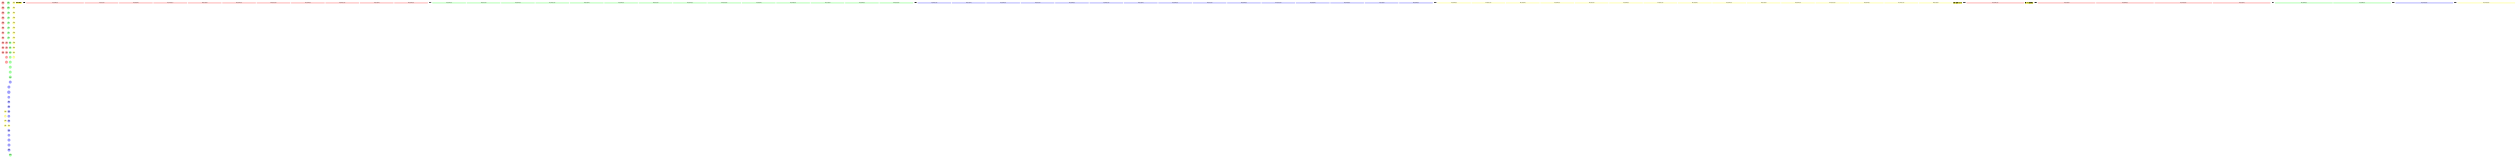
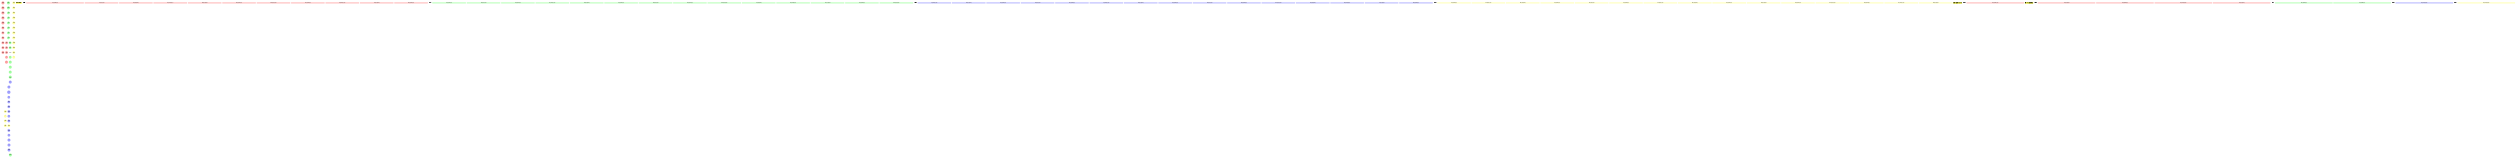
  digraph {
    fontname=Lato
    mclimit=50
    nodesep=0.5
    rankdir=TB
    ranksep=1.25
    node [fillcolor="#A0FFA0" fontname=Lato shape=rect style=filled]
    edge [fontname=Lato]
    n1 [fillcolor="#FFA0A0" label="ADCD SOC0" shape=circle]
    n2 [fillcolor="#FFA0A0" label="ADCD SOC1" shape=circle]
    n3 [fillcolor="#FFA0A0" label="ADCD SOC2" shape=circle]
    n4 [fillcolor="#FFA0A0" label="ADCD SOC3" shape=circle]
    n5 [fillcolor="#FFA0A0" label="ADCD SOC4" shape=circle]
    n6 [fillcolor="#FFA0A0" label="ADCD SOC5" shape=circle]
    n7 [fillcolor="#FFA0A0" label="ADCD SOC6" shape=circle]
    n8 [fillcolor="#FFA0A0" label="ADCD SOC7" shape=circle]
    n9 [fillcolor="#FFA0A0" label="ADCD SOC8" shape=circle]
    n10 [fillcolor="#FFA0A0" label="ADCD SOC9" shape=circle]
    n11 [fillcolor="#FFA0A0" label="ADCD SOC10" shape=circle]
    n12 [fillcolor="#FFA0A0" label="ADCD SOC11" shape=circle]
    n13 [fillcolor="#FFA0A0" label="ADCD SOC12" shape=circle]
    n14 [fillcolor="#FFA0A0" label="ADCD SOC13" shape=circle]
    n15 [fillcolor="#FFA0A0" label="ADCD SOC14" shape=circle]
    n16 [fillcolor="#FFA0A0" label="ADCD SOC15" shape=circle]
    n17 [label="ADCA SOC0" shape=circle]
    n18 [label="ADCA SOC1" shape=circle]
    n19 [label="ADCA SOC2" shape=circle]
    n20 [label="ADCA SOC3" shape=circle]
    n21 [label="ADCA SOC4" shape=circle]
    n22 [label="ADCA SOC5" shape=circle]
    n23 [label="ADCA SOC6" shape=circle]
    n24 [label="ADCA SOC7" shape=circle]
-   n25 [label="ADCA SOC8" shape=circle]
+   n25 [fillcolor=white label="ADCA SOC8" shape=circle]
    n26 [label="ADCA SOC9" shape=circle]
    n27 [label="ADCA SOC10" shape=circle]
    n28 [label="ADCA SOC11" shape=circle]
    n29 [label="ADCA SOC12" shape=circle]
    n30 [label="ADCA SOC13" shape=circle]
    n31 [fillcolor="#A0A0FF" label="ADCC SOC14" shape=circle]
    n32 [label="ADCA SOC14" shape=circle]
    n33 [label="ADCA SOC15" shape=circle]
    n34 [fillcolor="#A0A0FF" label="ADCC SYSCLK0" shape=circle]
    n35 [fillcolor="#A0A0FF" label="ADCC SOC1" shape=circle]
    n36 [fillcolor="#A0A0FF" label="ADCC SOC2" shape=circle]
    n37 [fillcolor="#A0A0FF" label="ADCC SOC3" shape=circle]
    n38 [fillcolor="#A0A0FF" label="ADCC SOC4" shape=circle]
    n39 [fillcolor="#A0A0FF" label="ADCC SOC5" shape=circle]
    n40 [fillcolor="#A0A0FF" label="ADCC SOC6" shape=circle]
    n41 [fillcolor="#FFFFA0" label="ADCC SOC7" shape=circle]
    n42 [fillcolor="#A0A0FF" label="ADCC SOC8" shape=circle]
    n43 [fillcolor="#A0A0FF" label="ADCC SOC9" shape=circle]
    n44 [fillcolor="#A0A0FF" label="ADCC SOC10" shape=circle]
    n45 [fillcolor="#A0A0FF" label="ADCC SOC11" shape=circle]
    n46 [fillcolor="#A0A0FF" label="ADCC SOC12" shape=circle]
    n47 [label="ADCC SOC13" shape=circle]
    n48 [fillcolor="#A0A0FF" label="ADCC SOC15" shape=circle]
    n49 [fillcolor="#FFFFA0" label="ADCB SOC0" shape=circle]
    n50 [fillcolor="#FFFFA0" label="ADCB SOC1" shape=circle]
    n51 [fillcolor="#FFFFA0" label="ADCB SOC2" shape=circle]
    n52 [fillcolor="#FFFFA0" label="ADCB SOC3" shape=circle]
    n53 [fillcolor="#FFFFA0" label="ADCB SOC4" shape=circle]
    n54 [fillcolor="#FFFFA0" label="ADCB SOC5" shape=circle]
    n55 [fillcolor="#FFFFA0" label="ADCB SOC6" shape=circle]
    n56 [fillcolor="#FFFFA0" label="ADCB SOC7" shape=circle]
    n57 [fillcolor="#FFFFA0" label="ADCB SOC8" shape=circle]
    n58 [fillcolor="#FFFFA0" label="ADCB SOC9" shape=circle]
    n59 [fillcolor="#FFFFA0" label="ADCB SOC10" shape=circle]
    n60 [fillcolor="#FFFFA0" label="ADCB SOC11" shape=circle]
    n61 [fillcolor="#FFFFA0" label="ADCB SOC12" shape=circle]
    n62 [fillcolor="#FFFFA0" label="ADCB SOC13" shape=circle]
    n63 [fillcolor="#FFFFA0" label="ADCB SOC14" shape=circle]
    n64 [fillcolor="#FFFFA0" label="ADCB SOC15" shape=circle]
    n65 [color=white fillcolor=yellow fontsize=40 label="Software only"]
    n66 [color=white fillcolor=white fontsize=40 label=ADCD]
    n67 [fillcolor="#FFA0A0" label="soc1 (S+H[SYSCLK]: 31, Conv[SYSCLK]: 41)" width=36.000]
    n68 [fillcolor="#FFA0A0" label="soc6 (S+H[SYSCLK]: 1, Conv[SYSCLK]: 41)" width=21.000]
    n69 [fillcolor="#FFA0A0" label="soc7 (S+H[SYSCLK]: 1, Conv[SYSCLK]: 41)" width=21.000]
    n70 [fillcolor="#FFA0A0" label="soc8 (S+H[SYSCLK]: 1, Conv[SYSCLK]: 41)" width=21.000]
    n71 [fillcolor="#FFA0A0" label="soc9 (S+H[SYSCLK]: 1, Conv[SYSCLK]: 41)" width=21.000]
    n72 [fillcolor="#FFA0A0" label="soc10 (S+H[SYSCLK]: 1, Conv[SYSCLK]: 41)" width=21.000]
    n73 [fillcolor="#FFA0A0" label="soc11 (S+H[SYSCLK]: 1, Conv[SYSCLK]: 41)" width=21.000]
    n74 [fillcolor="#FFA0A0" label="soc12 (S+H[SYSCLK]: 1, Conv[SYSCLK]: 41)" width=21.000]
    n75 [fillcolor="#FFA0A0" label="soc13 (S+H[SYSCLK]: 1, Conv[SYSCLK]: 41)" width=21.000]
    n76 [fillcolor="#FFA0A0" label="soc14 (S+H[SYSCLK]: 1, Conv[SYSCLK]: 41)" width=21.000]
    n77 [fillcolor="#FFA0A0" label="soc15 (S+H[SYSCLK]: 1, Conv[SYSCLK]: 41)" width=21.000]
    n78 [color=white fillcolor=white fontsize=40 label=ADCA]
    n79 [label="soc2 (S+H[SYSCLK]: 1, Conv[SYSCLK]: 41)" width=21.000]
    n80 [label="soc3 (S+H[SYSCLK]: 1, Conv[SYSCLK]: 41)" width=21.000]
    n81 [label="soc4 (S+H[SYSCLK]: 1, Conv[SYSCLK]: 41)" width=21.000]
    n82 [label="soc5 (S+H[SYSCLK]: 1, Conv[SYSCLK]: 41)" width=21.000]
    n83 [label="soc6 (S+H[SYSCLK]: 1, Conv[SYSCLK]: 41)" width=21.000]
    n84 [label="soc7 (S+H[SYSCLK]: 1, Conv[SYSCLK]: 41)" width=21.000]
    n85 [label="soc8 (S+H[SYSCLK]: 1, Conv[SYSCLK]: 41)" width=21.000]
    n86 [label="soc9 (S+H[SYSCLK]: 1, Conv[SYSCLK]: 41)" width=21.000]
    n87 [label="soc10 (S+H[SYSCLK]: 1, Conv[SYSCLK]: 41)" width=21.000]
    n88 [label="soc11 (S+H[SYSCLK]: 1, Conv[SYSCLK]: 41)" width=21.000]
    n89 [label="soc12 (S+H[SYSCLK]: 1, Conv[SYSCLK]: 41)" width=21.000]
    n90 [label="soc13 (S+H[SYSCLK]: 1, Conv[SYSCLK]: 41)" width=21.000]
    n91 [label="soc14 (S+H[SYSCLK]: 1, Conv[SYSCLK]: 41)" width=21.000]
    n92 [label="soc15 (S+H[SYSCLK]: 1, Conv[SYSCLK]: 41)" width=21.000]
    n93 [color=white fillcolor=white fontsize=40 label=ADCC]
    n94 [fillcolor="#A0A0FF" label="soc1 (S+H[SYSCLK]: 1, Conv[SYSCLK]: 41)" width=21.000]
    n95 [fillcolor="#A0A0FF" label="soc2 (S+H[SYSCLK]: 1, Conv[SYSCLK]: 41)" width=21.000]
    n96 [fillcolor="#A0A0FF" label="soc3 (S+H[SYSCLK]: 1, Conv[SYSCLK]: 41)" width=21.000]
    n97 [fillcolor="#A0A0FF" label="soc4 (S+H[SYSCLK]: 1, Conv[SYSCLK]: 41)" width=21.000]
    n98 [fillcolor="#A0A0FF" label="soc5 (S+H[SYSCLK]: 1, Conv[SYSCLK]: 41)" width=21.000]
    n99 [fillcolor="#A0A0FF" label="soc6 (S+H[SYSCLK]: 1, Conv[SYSCLK]: 41)" width=21.000]
    n100 [fillcolor="#A0A0FF" label="soc7 (S+H[SYSCLK]: 1, Conv[SYSCLK]: 41)" width=21.000]
    n101 [fillcolor="#A0A0FF" label="soc8 (S+H[SYSCLK]: 1, Conv[SYSCLK]: 41)" width=21.000]
    n102 [fillcolor="#A0A0FF" label="soc9 (S+H[SYSCLK]: 1, Conv[SYSCLK]: 41)" width=21.000]
    n103 [fillcolor="#A0A0FF" label="soc10 (S+H[SYSCLK]: 1, Conv[SYSCLK]: 41)" width=21.000]
    n104 [fillcolor="#A0A0FF" label="soc11 (S+H[SYSCLK]: 1, Conv[SYSCLK]: 41)" width=21.000]
    n105 [fillcolor="#A0A0FF" label="soc12 (S+H[SYSCLK]: 1, Conv[SYSCLK]: 41)" width=21.000]
    n106 [fillcolor="#A0A0FF" label="soc13 (S+H[SYSCLK]: 1, Conv[SYSCLK]: 41)" width=21.000]
    n107 [fillcolor="#A0A0FF" label="soc14 (S+H[SYSCLK]: 1, Conv[SYSCLK]: 41)" width=21.000]
    n108 [fillcolor="#A0A0FF" label="soc15 (S+H[SYSCLK]: 1, Conv[SYSCLK]: 41)" width=21.000]
    n109 [color=white fillcolor=white fontsize=40 label=ADCB]
    n110 [fillcolor="#FFFFA0" label="soc1 (S+H[SYSCLK]: 1, Conv[SYSCLK]: 41)" width=21.000]
    n111 [fillcolor="#FFFFA0" label="soc2 (S+H[SYSCLK]: 1, Conv[SYSCLK]: 41)" width=21.000]
    n112 [fillcolor="#FFFFA0" label="soc3 (S+H[SYSCLK]: 1, Conv[SYSCLK]: 41)" width=21.000]
    n113 [fillcolor="#FFFFA0" label="soc4 (S+H[SYSCLK]: 1, Conv[SYSCLK]: 41)" width=21.000]
    n114 [fillcolor="#FFFFA0" label="soc5 (S+H[SYSCLK]: 1, Conv[SYSCLK]: 41)" width=21.000]
    n115 [fillcolor="#FFFFA0" label="soc6 (S+H[SYSCLK]: 1, Conv[SYSCLK]: 41)" width=21.000]
    n116 [fillcolor="#FFFFA0" label="soc7 (S+H[SYSCLK]: 1, Conv[SYSCLK]: 41)" width=21.000]
    n117 [fillcolor="#FFFFA0" label="soc8 (S+H[SYSCLK]: 1, Conv[SYSCLK]: 41)" width=21.000]
    n118 [fillcolor="#FFFFA0" label="soc9 (S+H[SYSCLK]: 1, Conv[SYSCLK]: 41)" width=21.000]
    n119 [fillcolor="#FFFFA0" label="soc10 (S+H[SYSCLK]: 1, Conv[SYSCLK]: 41)" width=21.000]
    n120 [fillcolor="#FFFFA0" label="soc11 (S+H[SYSCLK]: 1, Conv[SYSCLK]: 41)" width=21.000]
    n121 [fillcolor="#FFFFA0" label="soc12 (S+H[SYSCLK]: 1, Conv[SYSCLK]: 41)" width=21.000]
    n122 [fillcolor="#FFFFA0" label="soc13 (S+H[SYSCLK]: 1, Conv[SYSCLK]: 41)" width=21.000]
    n123 [fillcolor="#FFFFA0" label="soc14 (S+H[SYSCLK]: 1, Conv[SYSCLK]: 41)" width=21.000]
    n124 [fillcolor="#FFFFA0" label="soc15 (S+H[SYSCLK]: 1, Conv[SYSCLK]: 41)" width=21.000]
    n125 [color=white fillcolor=yellow fontsize=40 label="CPU1 Timer 2, TINT2"]
    n126 [color=white fillcolor=white fontsize=40 label=ADCD]
    n127 [fillcolor="#FFA0A0" label="soc5 (S+H[SYSCLK]: 31, Conv[SYSCLK]: 41)" width=36.000]
    n128 [color=white fillcolor=yellow fontsize=40 label="ePWM8, ADCSOCA"]
    n129 [color=white fillcolor=white fontsize=40 label=ADCD]
    n130 [fillcolor="#FFA0A0" label="soc0 (S+H[SYSCLK]: 31, Conv[SYSCLK]: 41)" width=36.000]
    n131 [fillcolor="#FFA0A0" label="soc2 (S+H[SYSCLK]: 31, Conv[SYSCLK]: 41)" width=36.000]
    n132 [fillcolor="#FFA0A0" label="soc3 (S+H[SYSCLK]: 31, Conv[SYSCLK]: 41)" width=36.000]
    n133 [fillcolor="#FFA0A0" label="soc4 (S+H[SYSCLK]: 31, Conv[SYSCLK]: 41)" width=36.000]
    n134 [color=white fillcolor=white fontsize=40 label=ADCA]
    n135 [label="soc0 (S+H[SYSCLK]: 31, Conv[SYSCLK]: 41)" width=36.000]
    n136 [label="soc1 (S+H[SYSCLK]: 31, Conv[SYSCLK]: 41)" width=36.000]
    n137 [color=white fillcolor=white fontsize=40 label=ADCC]
    n138 [fillcolor="#A0A0FF" label="soc0 (S+H[SYSCLK]: 31, Conv[SYSCLK]: 41)" width=36.000]
    n139 [color=white fillcolor=white fontsize=40 label=ADCB]
    n140 [fillcolor="#FFFFA0" label="soc0 (S+H[SYSCLK]: 31, Conv[SYSCLK]: 41)" width=36.000]
    n1 -> n2
    n2 -> n3
    n3 -> n4
    n4 -> n5
    n5 -> n6
    n7 -> n8
    n8 -> n9
    n9 -> n10
    n10 -> n11
    n12 -> n13
    n13 -> n14
    n14 -> n15
    n15 -> n16
    n16 -> n1
    n17 -> n18
    n18 -> n19
    n19 -> n20
    n20 -> n21
    n21 -> n22
    n22 -> n7
    n22 -> n23
    n23 -> n24
    n24 -> n25
    n25 -> n26
    n26 -> n27
    n27 -> n28
    n28 -> n29
    n29 -> n30
    n30 -> n31
    n31 -> n48
    n32 -> n33
    n33 -> n17
    n34 -> n35
    n35 -> n36
    n36 -> n37
    n37 -> n38
    n38 -> n39
    n39 -> n40
    n40 -> n41
    n41 -> n42
    n42 -> n43
    n43 -> n44
    n44 -> n45
    n45 -> n46
    n46 -> n47
    n47 -> n31
    n48 -> n34
    n49 -> n50
    n50 -> n51
    n52 -> n53
    n53 -> n54
    n54 -> n55
    n55 -> n42
    n56 -> n57
    n57 -> n58
    n58 -> n59
    n59 -> n60
    n60 -> n61
    n61 -> n62
    n62 -> n63
    n63 -> n64
    n64 -> n49
  }
